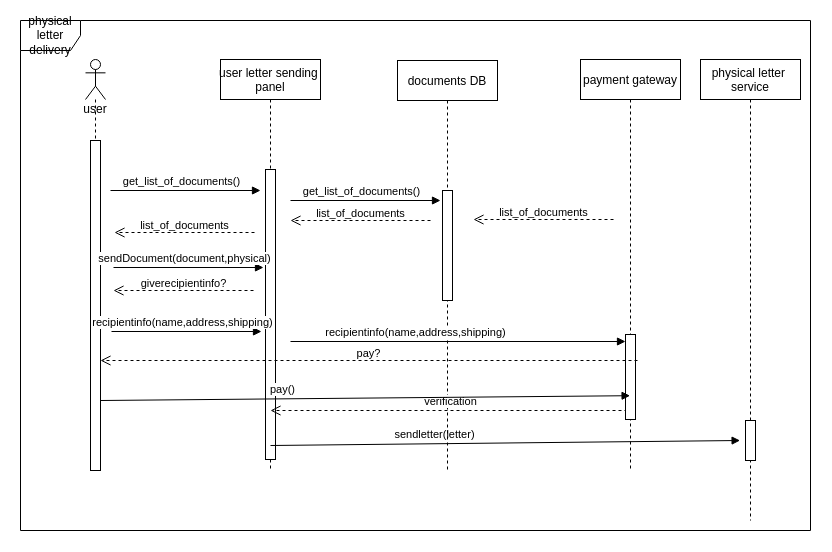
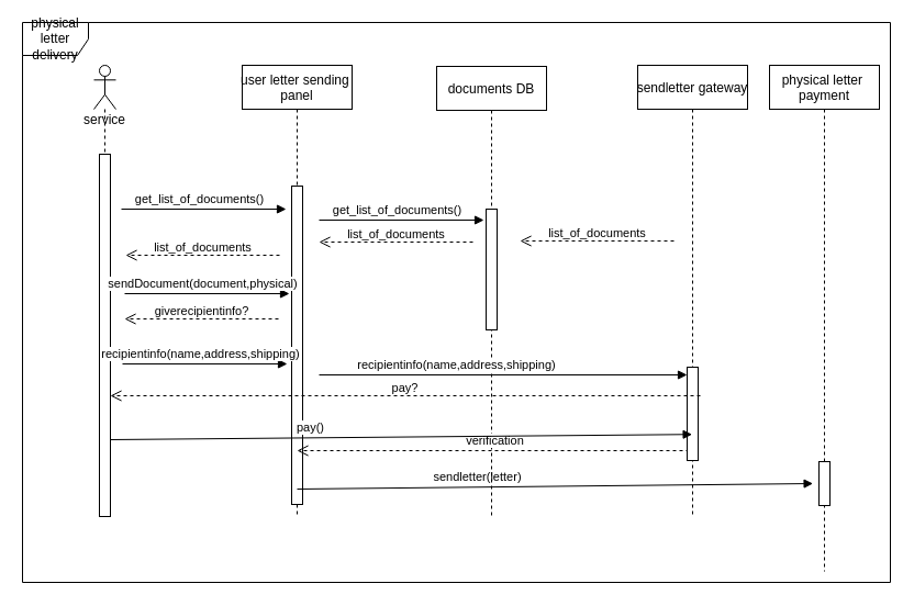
  <mxCell id="0" />
  <mxCell id="1" parent="0" />
  <mxCell id="2" value="physical letter delivery" style="shape=umlFrame;whiteSpace=wrap;html=1;fillColor=none;gradientColor=none;" parent="1" vertex="1"><mxGeometry x="20" y="20" width="790" height="510" as="geometry" /></mxCell>
- <mxCell id="3" value="user" style="shape=umlLifeline;participant=umlActor;perimeter=lifelinePerimeter;whiteSpace=wrap;html=1;container=1;collapsible=0;recursiveResize=0;verticalAlign=top;spacingTop=36;outlineConnect=0;" parent="1" vertex="1"><mxGeometry x="85" y="59" width="20" height="411" as="geometry" /></mxCell>
+ <mxCell id="3" value="service" style="shape=umlLifeline;participant=umlActor;perimeter=lifelinePerimeter;whiteSpace=wrap;html=1;container=1;collapsible=0;recursiveResize=0;verticalAlign=top;spacingTop=36;outlineConnect=0;" parent="1" vertex="1"><mxGeometry x="85" y="59" width="20" height="411" as="geometry" /></mxCell>
  <mxCell id="4" value="user letter sending &#10;panel" style="shape=umlLifeline;perimeter=lifelinePerimeter;container=1;collapsible=0;recursiveResize=0;rounded=0;shadow=0;strokeWidth=1;" parent="1" vertex="1"><mxGeometry x="220" y="59" width="100" height="411" as="geometry" /></mxCell>
  <mxCell id="5" value="" style="points=[];perimeter=orthogonalPerimeter;rounded=0;shadow=0;strokeWidth=1;" parent="4" vertex="1"><mxGeometry x="45" y="110" width="10" height="290" as="geometry" /></mxCell>
  <mxCell id="6" value="" style="html=1;verticalAlign=bottom;endArrow=block;rounded=0;entryX=0.496;entryY=0.82;entryDx=0;entryDy=0;entryPerimeter=0;" edge="1" parent="4"><mxGeometry x="0.033" y="10" width="80" relative="1" as="geometry"><mxPoint x="50" y="386" as="sourcePoint" /><mxPoint x="519.6" y="381.0" as="targetPoint" /><mxPoint as="offset" /></mxGeometry></mxCell>
  <mxCell id="7" value="sendletter(letter)" style="edgeLabel;html=1;align=center;verticalAlign=middle;resizable=0;points=[];" vertex="1" connectable="0" parent="6"><mxGeometry x="-0.416" y="-1" relative="1" as="geometry"><mxPoint x="26" y="-11" as="offset" /></mxGeometry></mxCell>
  <mxCell id="8" value="" style="html=1;points=[];perimeter=orthogonalPerimeter;" parent="1" vertex="1"><mxGeometry x="90" y="140" width="10" height="330" as="geometry" /></mxCell>
  <mxCell id="9" value="" style="html=1;verticalAlign=bottom;endArrow=block;rounded=0;" parent="1" edge="1"><mxGeometry x="0.033" y="10" width="80" relative="1" as="geometry"><mxPoint x="110" y="190" as="sourcePoint" /><mxPoint x="260" y="190" as="targetPoint" /><mxPoint as="offset" /></mxGeometry></mxCell>
  <mxCell id="10" value="get_list_of_documents()" style="edgeLabel;html=1;align=center;verticalAlign=middle;resizable=0;points=[];" parent="9" vertex="1" connectable="0"><mxGeometry x="-0.416" y="-1" relative="1" as="geometry"><mxPoint x="26" y="-11" as="offset" /></mxGeometry></mxCell>
  <mxCell id="11" value="documents DB" style="shape=umlLifeline;perimeter=lifelinePerimeter;container=1;collapsible=0;recursiveResize=0;rounded=0;shadow=0;strokeWidth=1;" parent="1" vertex="1"><mxGeometry x="397" y="60" width="100" height="410" as="geometry" /></mxCell>
  <mxCell id="12" value="" style="points=[];perimeter=orthogonalPerimeter;rounded=0;shadow=0;strokeWidth=1;" parent="11" vertex="1"><mxGeometry x="45" y="130" width="10" height="110" as="geometry" /></mxCell>
  <mxCell id="13" value="list_of_documents" style="html=1;verticalAlign=bottom;endArrow=open;dashed=1;endSize=8;rounded=0;" edge="1" parent="11"><mxGeometry y="2" relative="1" as="geometry"><mxPoint x="33" y="160.0" as="sourcePoint" /><mxPoint x="-107" y="160.0" as="targetPoint" /><mxPoint as="offset" /></mxGeometry></mxCell>
  <mxCell id="14" value="verification" style="html=1;verticalAlign=bottom;endArrow=open;dashed=1;endSize=8;rounded=0;" edge="1" parent="11"><mxGeometry x="-0.008" relative="1" as="geometry"><mxPoint x="230" y="350.0" as="sourcePoint" /><mxPoint x="-127" y="350" as="targetPoint" /><mxPoint as="offset" /></mxGeometry></mxCell>
  <mxCell id="15" value="list_of_documents" style="html=1;verticalAlign=bottom;endArrow=open;dashed=1;endSize=8;rounded=0;" edge="1" parent="1"><mxGeometry y="2" relative="1" as="geometry"><mxPoint x="254" y="232" as="sourcePoint" /><mxPoint x="114" y="232" as="targetPoint" /><mxPoint as="offset" /></mxGeometry></mxCell>
  <mxCell id="16" value="" style="html=1;verticalAlign=bottom;endArrow=block;rounded=0;" edge="1" parent="1"><mxGeometry x="0.033" y="10" width="80" relative="1" as="geometry"><mxPoint x="113" y="267" as="sourcePoint" /><mxPoint x="263" y="267" as="targetPoint" /><mxPoint as="offset" /></mxGeometry></mxCell>
  <mxCell id="17" value="sendDocument(document,physical)" style="edgeLabel;html=1;align=center;verticalAlign=middle;resizable=0;points=[];" vertex="1" connectable="0" parent="16"><mxGeometry x="-0.416" y="-1" relative="1" as="geometry"><mxPoint x="26" y="-11" as="offset" /></mxGeometry></mxCell>
  <mxCell id="18" value="giverecipientinfo?" style="html=1;verticalAlign=bottom;endArrow=open;dashed=1;endSize=8;rounded=0;" edge="1" parent="1"><mxGeometry y="2" relative="1" as="geometry"><mxPoint x="253" y="290" as="sourcePoint" /><mxPoint x="113" y="290" as="targetPoint" /><mxPoint as="offset" /></mxGeometry></mxCell>
  <mxCell id="19" value="" style="html=1;verticalAlign=bottom;endArrow=block;rounded=0;" edge="1" parent="1"><mxGeometry x="0.033" y="10" width="80" relative="1" as="geometry"><mxPoint x="290" y="200" as="sourcePoint" /><mxPoint x="440" y="200" as="targetPoint" /><mxPoint as="offset" /></mxGeometry></mxCell>
  <mxCell id="20" value="get_list_of_documents()" style="edgeLabel;html=1;align=center;verticalAlign=middle;resizable=0;points=[];" vertex="1" connectable="0" parent="19"><mxGeometry x="-0.416" y="-1" relative="1" as="geometry"><mxPoint x="26" y="-11" as="offset" /></mxGeometry></mxCell>
- <mxCell id="21" value="payment gateway" style="shape=umlLifeline;perimeter=lifelinePerimeter;container=1;collapsible=0;recursiveResize=0;rounded=0;shadow=0;strokeWidth=1;" vertex="1" parent="1"><mxGeometry x="580" y="59" width="100" height="410" as="geometry" /></mxCell>
+ <mxCell id="21" value="sendletter gateway" style="shape=umlLifeline;perimeter=lifelinePerimeter;container=1;collapsible=0;recursiveResize=0;rounded=0;shadow=0;strokeWidth=1;" vertex="1" parent="1"><mxGeometry x="580" y="59" width="100" height="410" as="geometry" /></mxCell>
  <mxCell id="22" value="" style="points=[];perimeter=orthogonalPerimeter;rounded=0;shadow=0;strokeWidth=1;" vertex="1" parent="21"><mxGeometry x="45" y="275" width="10" height="85" as="geometry" /></mxCell>
  <mxCell id="23" value="list_of_documents" style="html=1;verticalAlign=bottom;endArrow=open;dashed=1;endSize=8;rounded=0;" edge="1" parent="21"><mxGeometry y="2" relative="1" as="geometry"><mxPoint x="33" y="160.0" as="sourcePoint" /><mxPoint x="-107" y="160.0" as="targetPoint" /><mxPoint as="offset" /></mxGeometry></mxCell>
  <mxCell id="24" value="" style="html=1;verticalAlign=bottom;endArrow=block;rounded=0;" edge="1" parent="1"><mxGeometry x="0.033" y="10" width="80" relative="1" as="geometry"><mxPoint x="111" y="331" as="sourcePoint" /><mxPoint x="261" y="331" as="targetPoint" /><mxPoint as="offset" /></mxGeometry></mxCell>
  <mxCell id="25" value="recipientinfo(name,address,shipping)" style="edgeLabel;html=1;align=center;verticalAlign=middle;resizable=0;points=[];" vertex="1" connectable="0" parent="24"><mxGeometry x="-0.416" y="-1" relative="1" as="geometry"><mxPoint x="26" y="-11" as="offset" /></mxGeometry></mxCell>
  <mxCell id="26" value="" style="html=1;verticalAlign=bottom;endArrow=block;rounded=0;" edge="1" parent="1" target="22"><mxGeometry x="0.033" y="10" width="80" relative="1" as="geometry"><mxPoint x="290" y="341" as="sourcePoint" /><mxPoint x="440" y="341" as="targetPoint" /><mxPoint as="offset" /></mxGeometry></mxCell>
  <mxCell id="27" value="recipientinfo(name,address,shipping)" style="edgeLabel;html=1;align=center;verticalAlign=middle;resizable=0;points=[];" vertex="1" connectable="0" parent="26"><mxGeometry x="-0.416" y="-1" relative="1" as="geometry"><mxPoint x="26" y="-11" as="offset" /></mxGeometry></mxCell>
  <mxCell id="28" value="pay?" style="html=1;verticalAlign=bottom;endArrow=open;dashed=1;endSize=8;rounded=0;" edge="1" parent="1" target="8"><mxGeometry y="2" relative="1" as="geometry"><mxPoint x="637" y="360" as="sourcePoint" /><mxPoint x="497" y="360" as="targetPoint" /><mxPoint as="offset" /></mxGeometry></mxCell>
  <mxCell id="29" value="" style="html=1;verticalAlign=bottom;endArrow=block;rounded=0;entryX=0.496;entryY=0.82;entryDx=0;entryDy=0;entryPerimeter=0;" edge="1" parent="1" target="21"><mxGeometry x="0.033" y="10" width="80" relative="1" as="geometry"><mxPoint x="100" y="400" as="sourcePoint" /><mxPoint x="250" y="400" as="targetPoint" /><mxPoint as="offset" /></mxGeometry></mxCell>
  <mxCell id="30" value="pay()" style="edgeLabel;html=1;align=center;verticalAlign=middle;resizable=0;points=[];" vertex="1" connectable="0" parent="29"><mxGeometry x="-0.416" y="-1" relative="1" as="geometry"><mxPoint x="26" y="-11" as="offset" /></mxGeometry></mxCell>
- <mxCell id="31" value="physical letter &#10;service" style="shape=umlLifeline;perimeter=lifelinePerimeter;container=1;collapsible=0;recursiveResize=0;rounded=0;shadow=0;strokeWidth=1;" vertex="1" parent="1"><mxGeometry x="700" y="59" width="100" height="461" as="geometry" /></mxCell>
+ <mxCell id="31" value="physical letter &#10;payment" style="shape=umlLifeline;perimeter=lifelinePerimeter;container=1;collapsible=0;recursiveResize=0;rounded=0;shadow=0;strokeWidth=1;" vertex="1" parent="1"><mxGeometry x="700" y="59" width="100" height="461" as="geometry" /></mxCell>
  <mxCell id="32" value="" style="points=[];perimeter=orthogonalPerimeter;rounded=0;shadow=0;strokeWidth=1;" vertex="1" parent="1"><mxGeometry x="745" y="420" width="10" height="40" as="geometry" /></mxCell>
